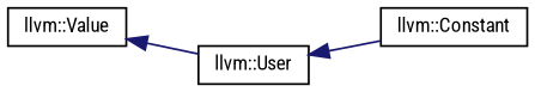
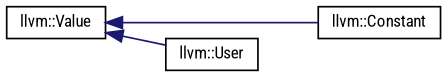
  digraph {
    fontname="Roboto Condensed"
    rankdir=LR
    node [color=black fontname="Roboto Condensed" fontsize=10 shape=box]
    edge [color=midnightblue dir=back fontname="Roboto Condensed" fontsize=10 labelfontname=Helvetica labelfontsize=10 style=solid]
    n1 [height=0.2 label="llvm::Constant" width=0.4]
    n2 [height=0.2 label="llvm::User" width=0.4]
    n3 [height=0.2 label="llvm::Value" width=0.4]
-   n2 -> n1
+   n3 -> n1
    n3 -> n2
  }
